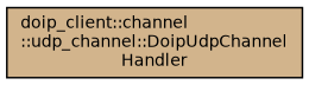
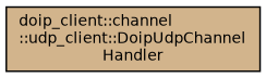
  digraph {
    rankdir=LR
-   n1 [color=black fillcolor=tan fontname=Helvetica fontsize=10 height=0.2 label="doip_client::channel\l::udp_channel::DoipUdpChannel\lHandler" shape=record style=filled width=0.4]
+   n1 [color=black fillcolor=tan fontname=Helvetica fontsize=10 height=0.2 label="doip_client::channel\l::udp_client::DoipUdpChannel\lHandler" shape=record style=filled width=0.4]
  }
